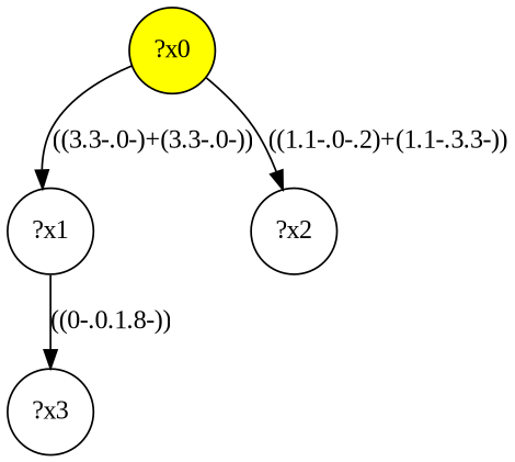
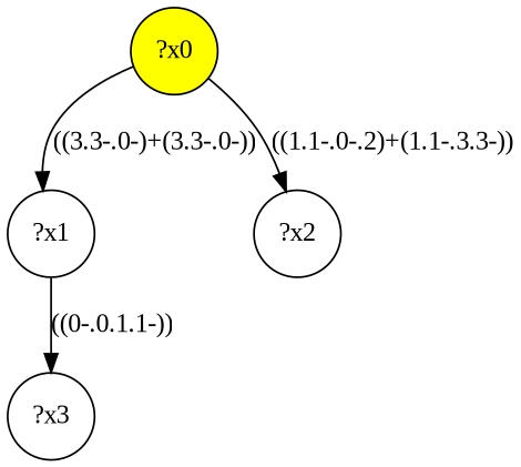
  digraph {
    fontname="Liberation Serif"
    node [fontname="Liberation Serif" shape=circle]
    edge [fontname="Liberation Serif"]
    n1 [fillcolor=yellow label="?x0" style="filled,"]
    n2 [label="?x1"]
    n3 [label="?x2"]
    n4 [label="?x3"]
    n1 -> n2 [label="((3.3-.0-)+(3.3-.0-))"]
    n1 -> n3 [label="((1.1-.0-.2)+(1.1-.3.3-))"]
-   n2 -> n4 [label="((0-.0.1.8-))"]
+   n2 -> n4 [label="((0-.0.1.1-))"]
  }
